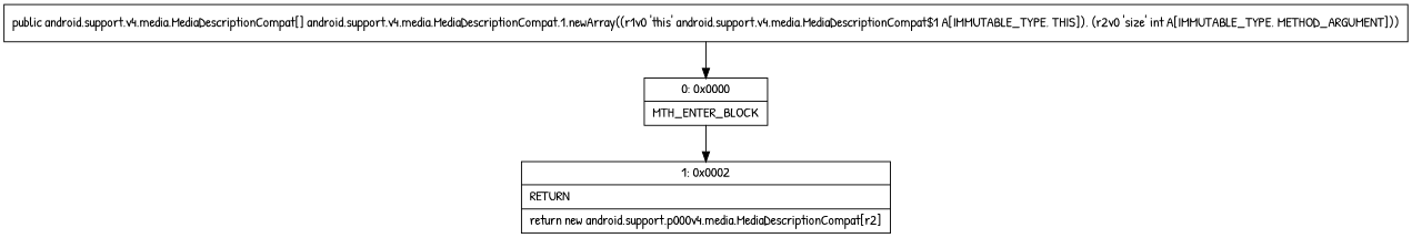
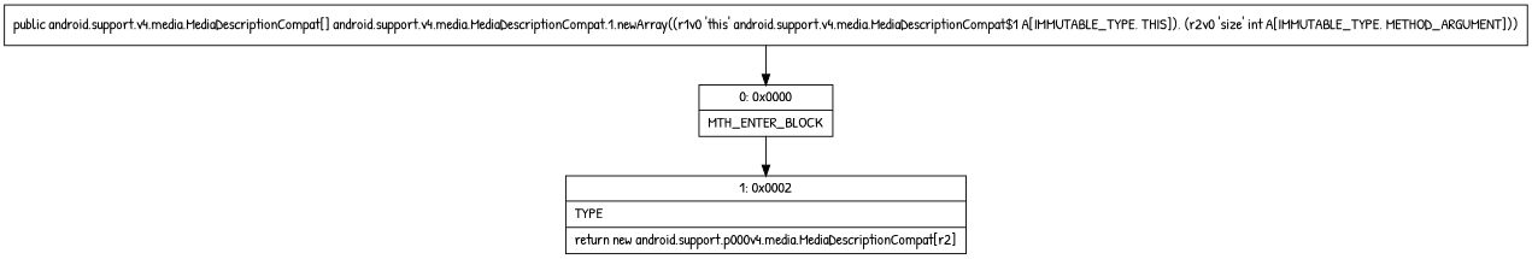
  digraph {
    fontname="Patrick Hand"
    node [shape=record fontname="Patrick Hand"]
    edge [fontname="Patrick Hand"]
    n1 [label="{0\:\ 0x0000|MTH_ENTER_BLOCK\l}"]
-   n2 [label="{1\:\ 0x0002|RETURN\l|return new android.support.p000v4.media.MediaDescriptionCompat[r2]\l}"]
+   n2 [label="{1\:\ 0x0002|TYPE\l|return new android.support.p000v4.media.MediaDescriptionCompat[r2]\l}"]
    n3 [label="{public android.support.v4.media.MediaDescriptionCompat[] android.support.v4.media.MediaDescriptionCompat.1.newArray((r1v0 'this' android.support.v4.media.MediaDescriptionCompat$1 A[IMMUTABLE_TYPE, THIS]), (r2v0 'size' int A[IMMUTABLE_TYPE, METHOD_ARGUMENT])) }"]
    n1 -> n2
    n3 -> n1
  }
